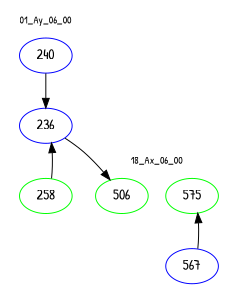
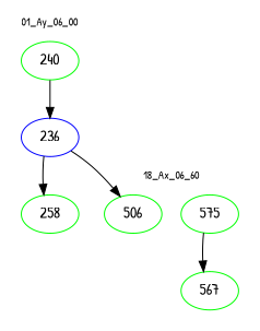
  digraph {
    fontname="Patrick Hand"
    node [color=green fontname="Patrick Hand"]
    edge [color=black fontname="Patrick Hand"]
    n1 [label=575]
-   n2 [color=blue label=567]
+   n2 [label=567]
    n3 [label=506]
-   n4 [color=blue label=240]
+   n4 [label=240]
    n5 [color=blue label=236]
    n6 [label=258]
    subgraph cluster_1 {
      color=white
      fontsize=10
-     label="18_Ax_06_00"
+     label="18_Ax_06_60"
      n1
      n2
      n3
    }
    subgraph cluster_2 {
      color=white
      fontsize=10
      label="01_Ay_06_00"
      n4
      n5
      n6
    }
-   n2 -> n1
+   n1 -> n2
    n4 -> n5
    n5 -> n3
-   n6 -> n5
+   n5 -> n6
  }
